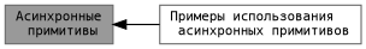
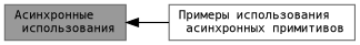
  digraph {
    rankdir=LR
    fontname="DejaVu Sans Mono"
    node [fontname="DejaVu Sans Mono" fontsize=10 shape=box style=filled]
-   n1 [color=gray40 fillcolor=grey60 fontcolor=black height=0.2 label="Асинхронные\l примитивы" width=0.4]
+   n1 [color=gray40 fillcolor=grey60 fontcolor=black height=0.2 label="Асинхронные\l использования" width=0.4]
    n2 [color=grey40 fillcolor=white height=0.2 label="Примеры использования\l асинхронных примитивов" width=0.4]
    n1 -> n2 [dir=back fontname="DejaVu Sans Mono" fontsize=10 labelfontname=Helvetica labelfontsize=10 shape=plaintext style=solid]
  }
